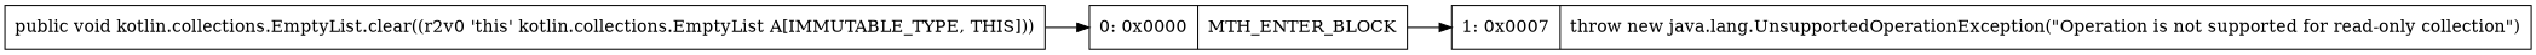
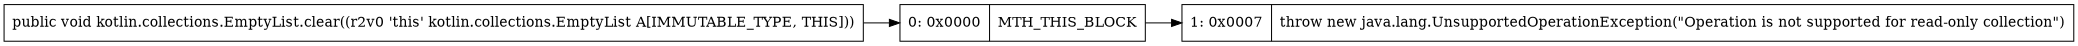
  digraph {
    rankdir=LR
    node [shape=record]
-   n1 [label="{0\:\ 0x0000|MTH_ENTER_BLOCK\l}"]
+   n1 [label="{0\:\ 0x0000|MTH_THIS_BLOCK\l}"]
    n2 [label="{1\:\ 0x0007|throw new java.lang.UnsupportedOperationException(\"Operation is not supported for read\-only collection\")\l}"]
    n3 [label="{public void kotlin.collections.EmptyList.clear((r2v0 'this' kotlin.collections.EmptyList A[IMMUTABLE_TYPE, THIS])) }"]
    n1 -> n2
    n3 -> n1
  }
